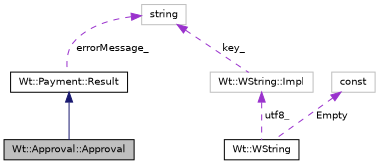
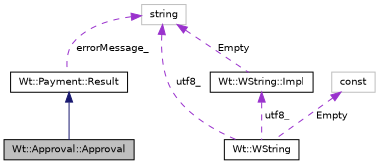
  digraph {
    node [color=black fillcolor=white fontname=Helvetica fontsize=10 shape=record style=filled]
    edge [color=darkorchid3 dir=back fontname=Helvetica fontsize=10 labelfontname=Helvetica labelfontsize=10 style=dashed]
    n1 [fillcolor=grey75 fontcolor=black height=0.2 label="Wt::Approval::Approval" width=0.4]
    n2 [height=0.2 label="Wt::Payment::Result" width=0.4]
    n3 [height=0.2 label="Wt::WString" width=0.4]
-   n4 [color=grey75 height=0.2 label="Wt::WString::Impl" width=0.4]
+   n4 [height=0.2 label="Wt::WString::Impl" width=0.4]
    n5 [color=grey75 height=0.2 label=string width=0.4]
    n6 [color=grey75 height=0.2 label=const width=0.4]
    n2 -> n1 [color=midnightblue style=solid]
    n4 -> n3 [label=" utf8_"]
    n5 -> n2 [label=" errorMessage_"]
-   n5 -> n4 [label=" key_"]
+   n5 -> n3 [label=" utf8_"]
+   n5 -> n4 [label=" Empty"]
    n6 -> n3 [label=" Empty"]
  }
